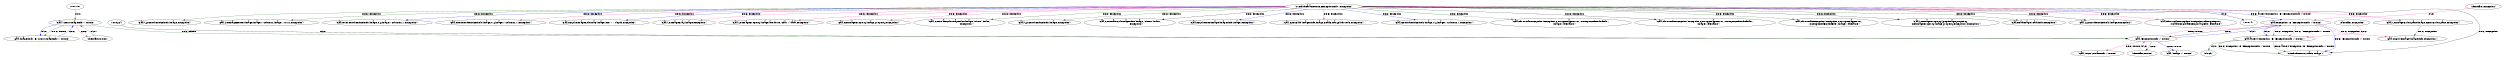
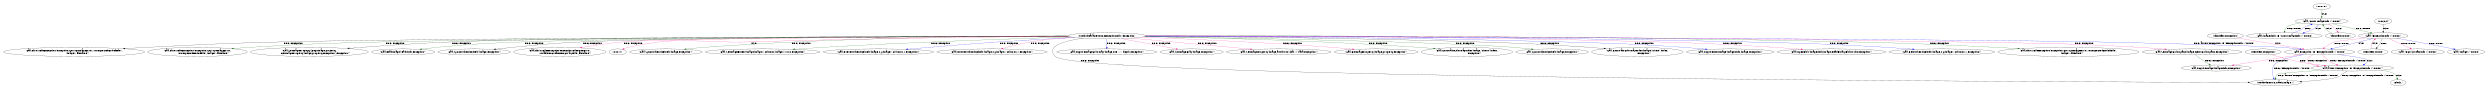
  digraph {
    edge [color=deeppink]
    n1 [label="(Call,assert(exception != (ExceptionInfo *) NULL))"]
    n2 [label="(MethodReturn,static Image *)"]
    n3 [label="(Block,)"]
    n4 [label="(Call,exception != (ExceptionInfo *) NULL)"]
    n5 [label="(Call,(ExceptionInfo *) NULL)"]
    n6 [label="(Call,AcquireImage(image_info,exception))"]
    n7 [label="(Identifier,NULL)"]
    n8 [label="(Call,(DCMStreamInfo *) NULL)"]
    n9 [label="(Call,(Image *) NULL)"]
    n10 [label="(MethodParameterIn,ExceptionInfo *exception)"]
    n11 [label="(Call,SyncAuthenticPixels(image,exception))"]
    n12 [label="(Call,SetImageExtent(image,image->columns,image->rows,exception))"]
    n13 [label="(Call,QueueAuthenticPixels(image,0,y,image->columns,1,exception))"]
    n14 [label="(Call,QueueAuthenticPixels(image,0,y,image->columns,1,exception))"]
    n15 [label="(Call,AcquireImageColormap(image,one << depth,exception))"]
    n16 [label="(Call,SetImageGray(image,exception))"]
    n17 [label="(Call,SetImageProperty(image,attribute,(char *) data,exception))"]
    n18 [label="(Call,GetImageProperty(image,property,exception))"]
    n19 [label="(Call,ConstrainColormapIndex(image,(size_t) index,\n                    exception))"]
    n20 [label="(Call,SyncAuthenticPixels(image,exception))"]
    n21 [label="(Call,ConstrainColormapIndex(image,(size_t) index,\n                  exception))"]
    n22 [label="(Call,AcquireNextImage(image_info,image,exception))"]
    n23 [label="(Call,OpenBlob(image_info,image,ReadBinaryBlobMode,exception))"]
    n24 [label="(Call,GetAuthenticPixels(image,0,y,image->columns,1,exception))"]
    n25 [label="(Call,ThrowFileException(exception,CorruptImageError,\"UnexpectedEndOfFile\",\n          image->filename))"]
    n26 [label="(Call,ThrowFileException(exception,CorruptImageError,\"UnexpectedEndOfFile\",\n          image->filename))"]
    n27 [label="(Call,ThrowFileException(exception,CorruptImageError,\n                \"UnexpectedEndOfFile\",image->filename))"]
    n28 [label="(Call,SetImageColorspace(image,GRAYColorspace,exception))"]
    n29 [label="(Call,SetImageProperty(jpeg_image,property,\n                GetImageProperty(image,property,exception),exception))"]
    n30 [label="(Call,ReadImage(read_info,exception))"]
    n31 [label="(Call,SyncAuthenticPixels(image,exception))"]
    n32 [label="(Call,ThrowFileException(exception,FileOpenError,\n              \"UnableToCreateTemporaryFile\",filename))"]
    1000141
    n34 [label="(Call,(const ImageInfo *) NULL)"]
    n35 [label="(Call,image_info != (const ImageInfo *) NULL)"]
    n36 [label="(Identifier,NULL)"]
    n37 [label="(Identifier,exception)"]
    n38 [label="(Identifier,exception)"]
    1000224
    1000197
    n1 -> n2 [color=black label="DDG: exception != (ExceptionInfo *) NULL"]
    n1 -> n2 [color=darkgreen label="DDG: assert(exception != (ExceptionInfo *) NULL)"]
    n1 -> n3 [color=darkgreen label="AST: "]
    n4 -> n1 [color=blue label="AST: "]
    n4 -> n1 [label="DDG: exception"]
    n4 -> n1 [label="DDG: (ExceptionInfo *) NULL"]
    n4 -> n2 [color=blue label="DDG: (ExceptionInfo *) NULL"]
-   n4 -> n5 [color=black label="CFG: "]
    n4 -> n6 [label="DDG: exception"]
    n5 -> n4 [color=blue label="AST: "]
    n5 -> n4 [label="DDG: NULL"]
    n5 -> n7 [color=black label="CFG: "]
    n5 -> n8 [label="DDG: NULL"]
    n5 -> n9 [color=blue label="DDG: NULL"]
    n7 -> n5 [label="AST: "]
    n10 -> n2 [color=black label="DDG: exception"]
    n10 -> n4 [color=blue label="DDG: assert(exception != (ExceptionInfo *) NULL)"]
    n10 -> n11 [color=darkgreen label="DDG: exception"]
    n10 -> n12 [color=darkgreen label="DDG: exception"]
    n10 -> n13 [color=blue label="DDG: exception"]
    n10 -> n14 [label="DDG: exception"]
    n10 -> n15 [color=blue label="DDG: exception"]
    n10 -> n16 [label="DDG: exception"]
    n10 -> n17 [label="DDG: exception"]
    n10 -> n18 [label="DDG: exception"]
    n10 -> n19 [color=darkgreen label="DDG: exception"]
    n10 -> n20 [color=darkgreen label="DDG: exception"]
    n10 -> n21 [color=black label="DDG: exception"]
    n10 -> n22 [color=blue label="DDG: exception"]
    n10 -> n23 [label="DDG: exception"]
    n10 -> n24 [color=blue label="DDG: exception"]
    n10 -> n25 [color=darkgreen label="DDG: exception"]
    n10 -> n26 [color=black label="DDG: exception"]
    n10 -> n27 [color=darkgreen label="DDG: exception"]
    n10 -> n28 [label="DDG: exception"]
    n10 -> n29 [color=black label="DDG: exception"]
    n10 -> n30 [color=darkgreen label="DDG: exception"]
    n10 -> n31 [color=black label="DDG: exception"]
    n10 -> n32 [label="DDG: exception"]
-   n10 -> 1000141 [color=black label="AST: "]
+   n10 -> 1000141 [label="AST: "]
    n28 -> n6 [color=darkgreen label="DDG: exception"]
    n34 -> n5 [color=darkgreen label="DDG: NULL"]
    n34 -> n35 [color=blue label="AST: "]
    n34 -> n35 [color=darkgreen label="DDG: NULL"]
    n34 -> n36 [label="CFG: "]
    n35 -> n34 [color=blue label="CFG: "]
    n36 -> n34 [color=darkgreen label="AST: "]
    n37 -> n4 [label="AST: "]
    n38 -> n1 [label="CFG: "]
    1000224 -> n5 [color=black label="AST: "]
    1000197 -> n34 [color=darkgreen label="AST: "]
  }
